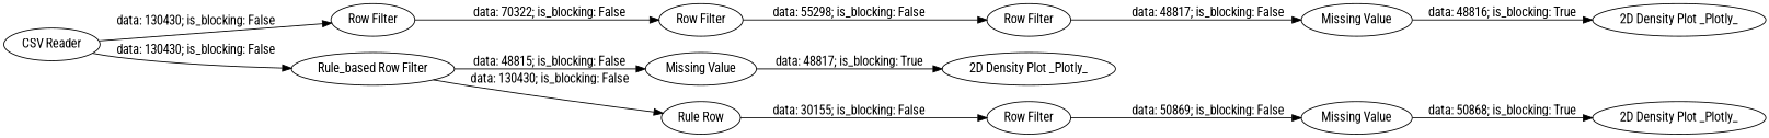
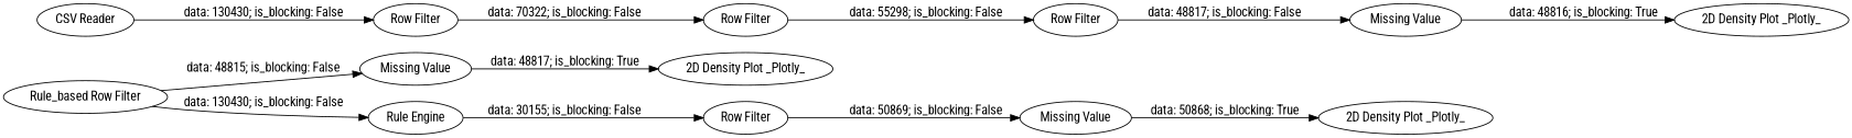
  digraph {
    fontname="Roboto Condensed"
    rankdir=LR
    node [fontname="Roboto Condensed"]
    edge [fontname="Roboto Condensed"]
    n1 [label="Missing Value"]
    n2 [label="2D Density Plot _Plotly_"]
    n3 [label="Row Filter"]
    n4 [label="Missing Value"]
    n5 [label="2D Density Plot _Plotly_"]
    n6 [label="Row Filter"]
    n7 [label="Row Filter"]
    n8 [label="Rule_based Row Filter"]
-   n9 [label="Rule Row"]
+   n9 [label="Rule Engine"]
    n10 [label="Missing Value"]
    n11 [label="2D Density Plot _Plotly_"]
    n12 [label="CSV Reader"]
    n13 [label="Row Filter"]
    n1 -> n2 [label="data: 48817; is_blocking: True"]
    n3 -> n4 [label="data: 48817; is_blocking: False"]
    n4 -> n5 [label="data: 48816; is_blocking: True"]
    n6 -> n7 [label="data: 70322; is_blocking: False"]
    n7 -> n3 [label="data: 55298; is_blocking: False"]
    n8 -> n1 [label="data: 48815; is_blocking: False"]
    n8 -> n9 [label="data: 130430; is_blocking: False"]
    n9 -> n13 [label="data: 30155; is_blocking: False"]
    n10 -> n11 [label="data: 50868; is_blocking: True"]
    n12 -> n6 [label="data: 130430; is_blocking: False"]
-   n12 -> n8 [label="data: 130430; is_blocking: False"]
    n13 -> n10 [label="data: 50869; is_blocking: False"]
  }
